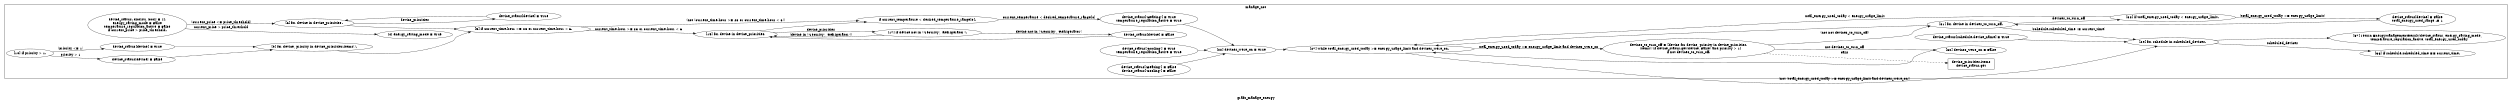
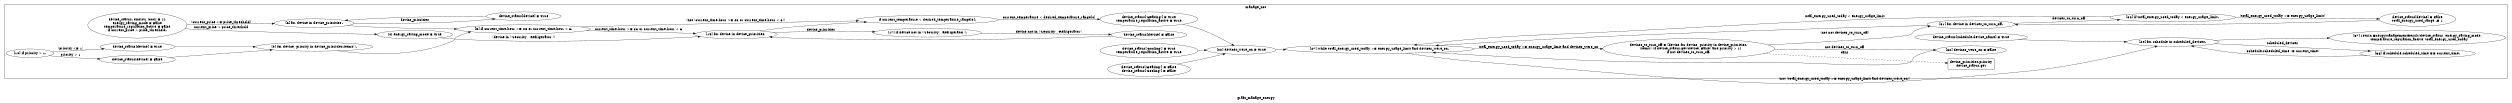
  digraph {
    label=grafo_manage_energy
    rankdir=LR
    n1 [height=1.5124 label="device_status: dict[str, bool] = {}\nenergy_saving_mode = False\ntemperature_regulation_active = False\nif current_price > price_threshold:\n" width=5.7649]
    n2 [height=0.5 label="[4] energy_saving_mode = True\n" width=4.2576]
    n3 [height=0.5 label="[6] for device in device_priorities:\n" width=4.5206]
    n4 [height=0.5 label="[9] for device, priority in device_priorities.items():\n" width=6.8151]
    n5 [height=0.5 label="[5] if current_time.hour >= 23 or current_time.hour < 6:\n" width=7.7796]
    n6 [height=0.5 label="device_status[device] = True\n" width=4.3453]
    n7 [height=0.5 label="[10] if priority > 1:\n" width=2.3139]
    n8 [height=0.5 label="device_status[device] = False\n" width=4.4183]
    n9 [height=0.5 label="device_status[device] = True\n" width=4.3453]
    n10 [height=0.5 label="[15] for device in device_priorities:\n" width=4.5206]
    n11 [height=0.5 label="if current_temperature < desired_temperature_range[0]:\n" width=8.2473]
    n12 [height=0.5 label="[17] if device not in ('Security', 'Refrigerator'):\n" width=6.1136]
    n13 [height=0.83478 label="device_status['Heating'] = True\ntemperature_regulation_active = True\n" width=5.6912]
    n14 [height=0.5 label="device_status[device] = False\n" width=4.4183]
    n15 [height=0.5 label="[22] devices_were_on = True\n" width=3.6876]
    n16 [height=0.83478 label="device_status['Cooling'] = True\ntemperature_regulation_active = True\n" width=5.6912]
    n17 [height=0.83478 label="device_status['Heating'] = False\ndevice_status['Cooling'] = False\n" width=4.8221]
    n18 [height=0.5 label="[27] while total_energy_used_today >= energy_usage_limit and devices_were_on:\n" width=11.009]
    n19 [height=1.1736 label="devices_to_turn_off = [device for device, priority in device_priorities.\n    items() if device_status.get(device, False) and priority > 1]\nif not devices_to_turn_off:\n" width=9.9928]
    n20 [height=0.5 label="[29] for schedule in scheduled_devices:\n" width=5.1198]
-   n21 [height=0.59028 label="device_priorities.items\ndevice_status.get" shape=box width=2.4826]
+   n21 [height=0.59028 label="device_priorities.priority\ndevice_status.get" shape=box width=2.4826]
    n22 [height=0.5 label="[30] devices_were_on = False\n" width=3.7607]
    n23 [height=0.5 label="[31] for device in devices_to_turn_off:\n" width=4.886]
    n24 [height=0.5 label="[36] if schedule.scheduled_time == current_time:\n" width=6.5959]
    n25 [height=0.83478 label="[37] return EnergyManagementResult(device_status, energy_saving_mode,\n    temperature_regulation_active, total_energy_used_today)\n" width=10.243]
    n26 [height=0.5 label="[32] if total_energy_used_today < energy_usage_limit:\n" width=7.2097]
    n27 [height=0.83478 label="device_status[device] = False\ntotal_energy_used_range -= 1\n" width=4.4538]
    n28 [height=0.5 label="device_status[schedule.device_name] = True\n" width=6.552]
    subgraph cluster_1 {
      label=manage_not
      n1
      n2
      n3
      n4
      n5
      n6
      n7
      n8
      n9
      n10
      n11
      n12
      n13
      n14
      n15
      n16
      n17
      n18
      n19
      n20
      n21
      n22
      n23
      n24
      n25
      n26
      n27
      n28
    }
    n1 -> n2 [label="current_price > price_threshold"]
    n1 -> n3 [label="(current_price <= price_threshold)"]
    n3 -> n5
    n3 -> n6 [label=device_priorities]
    n4 -> n5
    n5 -> n10 [label="current_time.hour >= 23 or current_time.hour < 6"]
    n5 -> n11 [label="(not (current_time.hour >= 23 or current_time.hour < 6))"]
    n6 -> n3
    n7 -> n8 [label="priority > 1"]
    n7 -> n9 [label="(priority <= 1)"]
    n8 -> n4
    n9 -> n4
    n10 -> n11
    n10 -> n12 [label=device_priorities]
    n11 -> n13 [label="current_temperature < desired_temperature_range[0]"]
-   n12 -> n10 [label="(device in ('Security', 'Refrigerator'))"]
+   n2 -> n10 [label="(device in ('Security', 'Refrigerator'))"]
    n12 -> n14 [label="device not in ('Security', 'Refrigerator')"]
    n13 -> n15
    n14 -> n10
    n15 -> n18
    n16 -> n15
    n17 -> n15
    n18 -> n19 [label="total_energy_used_today >= energy_usage_limit and devices_were_on"]
    n18 -> n20 [label="(not (total_energy_used_today >= energy_usage_limit and devices_were_on))"]
    n19 -> n21 [label=calls style=dashed]
    n19 -> n22 [label="not devices_to_turn_off"]
    n19 -> n23 [label="(not not devices_to_turn_off)"]
    n20 -> n24 [label=scheduled_devices]
    n20 -> n25
    n22 -> n18
    n23 -> n18
    n23 -> n26 [label=devices_to_turn_off]
-   n23 -> n20 [label="(schedule.scheduled_time != current_time)"]
+   n24 -> n20 [label="(schedule.scheduled_time != current_time)"]
    n26 -> n18 [label="total_energy_used_today < energy_usage_limit"]
    n26 -> n27 [label="(total_energy_used_today >= energy_usage_limit)"]
    n27 -> n23
    n28 -> n20
  }
